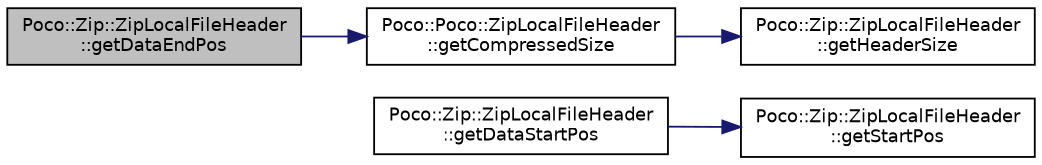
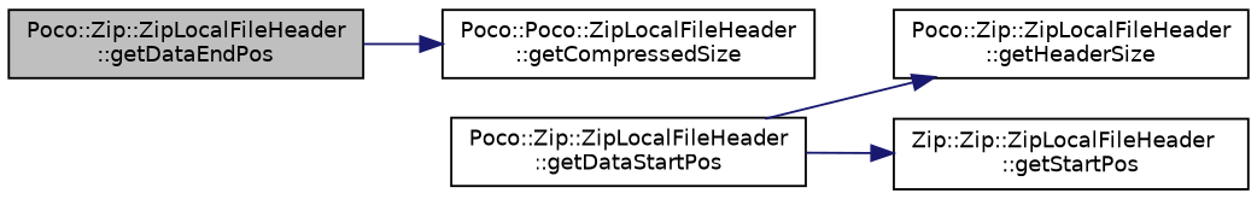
  digraph {
    rankdir=LR
    node [color=black fillcolor=white fontname=Helvetica fontsize=10 shape=record style=filled]
    edge [color=midnightblue fontname=Helvetica fontsize=10 labelfontname=Helvetica labelfontsize=10 style=solid]
    n1 [fillcolor=grey75 fontcolor=black height=0.2 label="Poco::Zip::ZipLocalFileHeader\l::getDataEndPos" width=0.4]
    n2 [height=0.2 label="Poco::Poco::ZipLocalFileHeader\l::getCompressedSize" width=0.4]
    n3 [height=0.2 label="Poco::Zip::ZipLocalFileHeader\l::getDataStartPos" width=0.4]
    n4 [height=0.2 label="Poco::Zip::ZipLocalFileHeader\l::getHeaderSize" width=0.4]
-   n5 [height=0.2 label="Poco::Zip::ZipLocalFileHeader\l::getStartPos" width=0.4]
+   n5 [height=0.2 label="Zip::Zip::ZipLocalFileHeader\l::getStartPos" width=0.4]
    n1 -> n2
-   n2 -> n4
+   n3 -> n4
    n3 -> n5
  }
